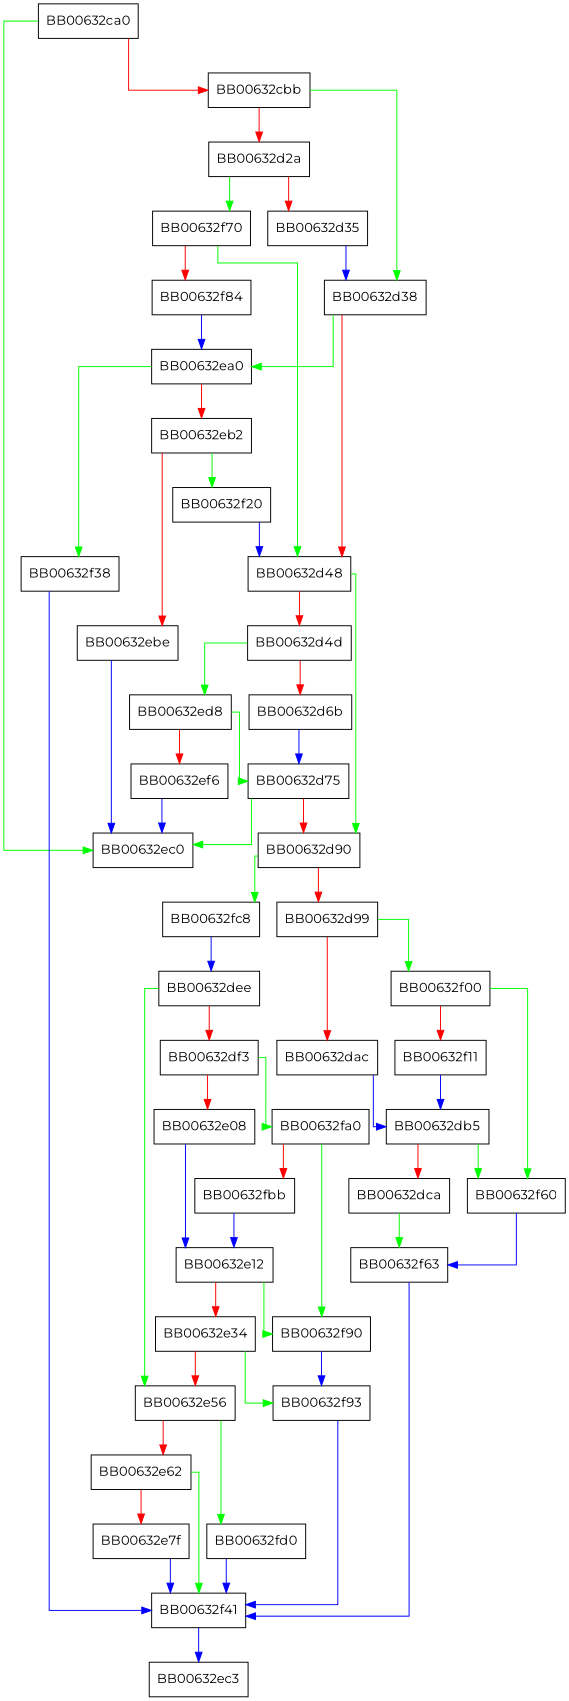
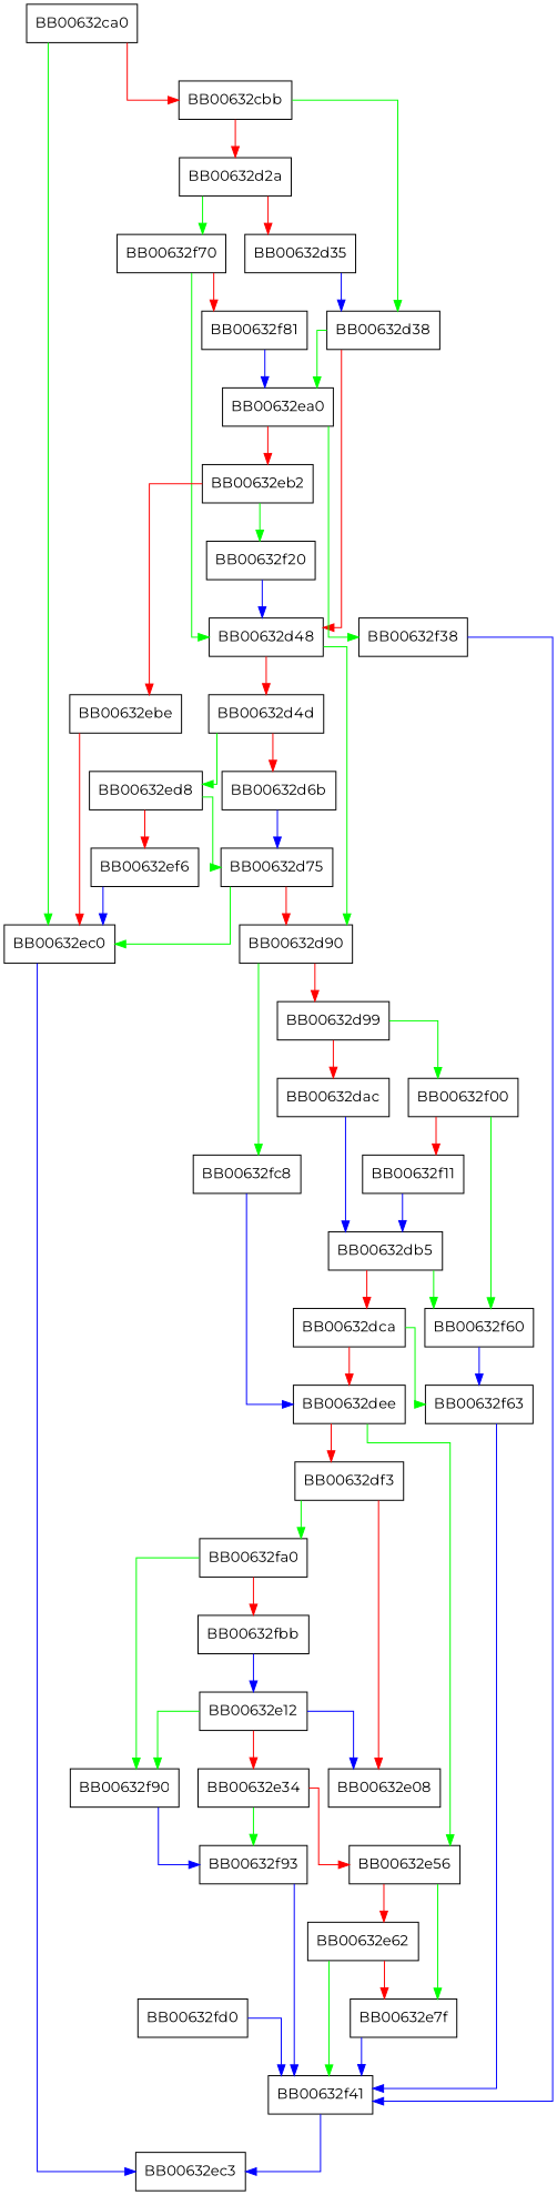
  digraph {
    fontname=Montserrat
    splines=ortho
    node [fontname=Montserrat shape=box]
    edge [color=green fontname=Montserrat]
    BB00632ca0
    BB00632ec0
    BB00632cbb
    BB00632ec3
    BB00632d38
    BB00632d2a
    BB00632ea0
    BB00632d48
    BB00632f70
    BB00632d35
    BB00632f38
    BB00632eb2
    BB00632d90
    BB00632d4d
-   BB00632f84
+   BB00632f84 [label=BB00632f81]
    BB00632f41
    BB00632f20
    BB00632ebe
    BB00632fc8
    BB00632d99
    BB00632ed8
    BB00632d6b
    BB00632dee
    BB00632f00
    BB00632dac
    n26 [label=BB00632d75]
    BB00632ef6
    BB00632e56
    BB00632df3
    BB00632f60
    BB00632f11
    BB00632db5
    BB00632f63
    BB00632dca
    BB00632fd0
    BB00632e62
    BB00632fa0
    BB00632e08
    BB00632e7f
    BB00632f90
    BB00632fbb
    BB00632e12
    BB00632f93
    BB00632e34
    BB00632ca0 -> BB00632ec0
    BB00632ca0 -> BB00632cbb [color=red]
+   BB00632ec0 -> BB00632ec3 [color=blue]
    BB00632cbb -> BB00632d38
    BB00632cbb -> BB00632d2a [color=red]
    BB00632d38 -> BB00632ea0
    BB00632d38 -> BB00632d48 [color=red]
    BB00632d2a -> BB00632f70
    BB00632d2a -> BB00632d35 [color=red]
    BB00632ea0 -> BB00632f38
    BB00632ea0 -> BB00632eb2 [color=red]
    BB00632d48 -> BB00632d90
    BB00632d48 -> BB00632d4d [color=red]
    BB00632f70 -> BB00632d48
    BB00632f70 -> BB00632f84 [color=red]
    BB00632d35 -> BB00632d38 [color=blue]
    BB00632f38 -> BB00632f41 [color=blue]
    BB00632eb2 -> BB00632f20
    BB00632eb2 -> BB00632ebe [color=red]
    BB00632d90 -> BB00632fc8
    BB00632d90 -> BB00632d99 [color=red]
    BB00632d4d -> BB00632ed8
    BB00632d4d -> BB00632d6b [color=red]
    BB00632f84 -> BB00632ea0 [color=blue]
    BB00632f41 -> BB00632ec3 [color=blue]
    BB00632f20 -> BB00632d48 [color=blue]
-   BB00632ebe -> BB00632ec0 [color=blue]
+   BB00632ebe -> BB00632ec0 [color=red]
    BB00632fc8 -> BB00632dee [color=blue]
    BB00632d99 -> BB00632f00
    BB00632d99 -> BB00632dac [color=red]
    BB00632ed8 -> n26
    BB00632ed8 -> BB00632ef6 [color=red]
    BB00632d6b -> n26 [color=blue]
    BB00632dee -> BB00632e56
    BB00632dee -> BB00632df3 [color=red]
    BB00632f00 -> BB00632f60
    BB00632f00 -> BB00632f11 [color=red]
    BB00632dac -> BB00632db5 [color=blue]
    n26 -> BB00632ec0
    n26 -> BB00632d90 [color=red]
    BB00632ef6 -> BB00632ec0 [color=blue]
-   BB00632e56 -> BB00632fd0
+   BB00632e56 -> BB00632e7f
    BB00632e56 -> BB00632e62 [color=red]
    BB00632df3 -> BB00632fa0
    BB00632df3 -> BB00632e08 [color=red]
    BB00632f60 -> BB00632f63 [color=blue]
    BB00632f11 -> BB00632db5 [color=blue]
    BB00632db5 -> BB00632f60
    BB00632db5 -> BB00632dca [color=red]
    BB00632f63 -> BB00632f41 [color=blue]
+   BB00632dca -> BB00632dee [color=red]
    BB00632dca -> BB00632f63
    BB00632fd0 -> BB00632f41 [color=blue]
    BB00632e62 -> BB00632f41
    BB00632e62 -> BB00632e7f [color=red]
    BB00632fa0 -> BB00632f90
    BB00632fa0 -> BB00632fbb [color=red]
-   BB00632e08 -> BB00632e12 [color=blue]
+   BB00632e12 -> BB00632e08 [color=blue]
    BB00632e7f -> BB00632f41 [color=blue]
    BB00632f90 -> BB00632f93 [color=blue]
    BB00632fbb -> BB00632e12 [color=blue]
    BB00632e12 -> BB00632f90
    BB00632e12 -> BB00632e34 [color=red]
    BB00632f93 -> BB00632f41 [color=blue]
    BB00632e34 -> BB00632e56 [color=red]
    BB00632e34 -> BB00632f93
  }
